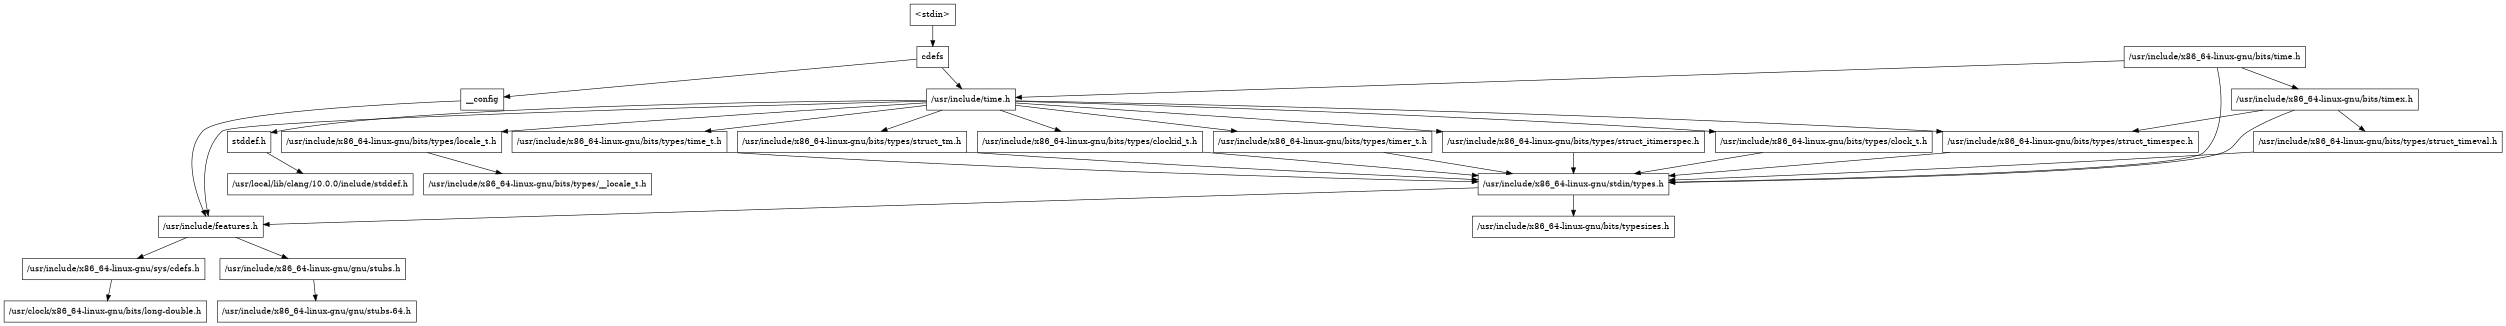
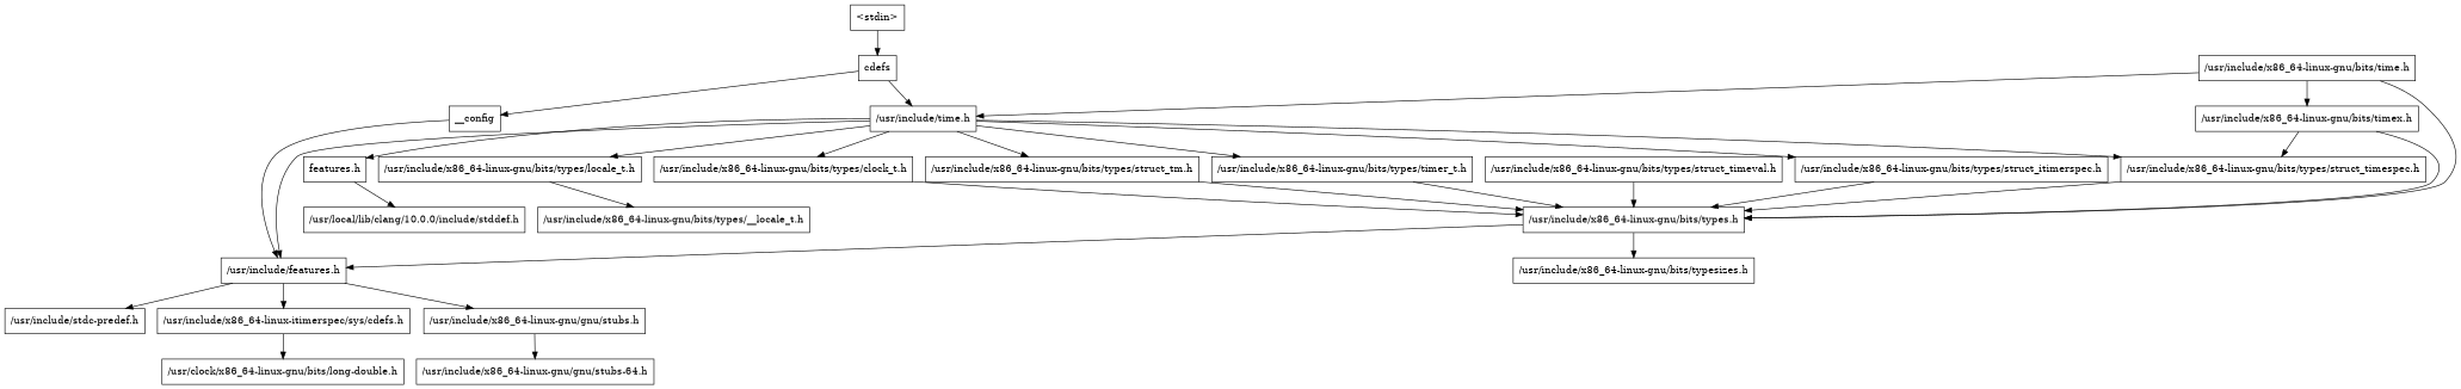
  digraph {
    node [shape=box]
    n1 [label="\<stdin\>"]
    n2 [label=cdefs]
    n3 [label="/usr/include/time.h"]
    n4 [label=__config]
-   n5 [label="stddef.h"]
+   n5 [label="features.h"]
    n6 [label="/usr/include/x86_64-linux-gnu/bits/types/clock_t.h"]
-   n7 [label="/usr/include/x86_64-linux-gnu/bits/types/time_t.h"]
    n8 [label="/usr/include/x86_64-linux-gnu/bits/types/struct_tm.h"]
    n9 [label="/usr/include/x86_64-linux-gnu/bits/types/struct_timespec.h"]
-   n10 [label="/usr/include/x86_64-linux-gnu/bits/types/clockid_t.h"]
    n11 [label="/usr/include/x86_64-linux-gnu/bits/types/timer_t.h"]
    n12 [label="/usr/include/x86_64-linux-gnu/bits/types/struct_itimerspec.h"]
    n13 [label="/usr/include/x86_64-linux-gnu/bits/types/locale_t.h"]
    n14 [label="/usr/include/features.h"]
    n15 [label="/usr/local/lib/clang/10.0.0/include/stddef.h"]
    n16 [label="/usr/include/x86_64-linux-gnu/bits/time.h"]
-   n17 [label="/usr/include/x86_64-linux-gnu/stdin/types.h"]
+   n17 [label="/usr/include/x86_64-linux-gnu/bits/types.h"]
    n18 [label="/usr/include/x86_64-linux-gnu/bits/timex.h"]
    n19 [label="/usr/include/x86_64-linux-gnu/bits/types/__locale_t.h"]
-   n21 [label="/usr/include/x86_64-linux-gnu/sys/cdefs.h"]
+   n20 [label="/usr/include/stdc-predef.h"]
+   n21 [label="/usr/include/x86_64-linux-itimerspec/sys/cdefs.h"]
    n22 [label="/usr/include/x86_64-linux-gnu/gnu/stubs.h"]
    n23 [label="/usr/include/x86_64-linux-gnu/bits/typesizes.h"]
    n24 [label="/usr/include/x86_64-linux-gnu/bits/types/struct_timeval.h"]
    n25 [label="/usr/clock/x86_64-linux-gnu/bits/long-double.h"]
    n26 [label="/usr/include/x86_64-linux-gnu/gnu/stubs-64.h"]
    n1 -> n2
    n2 -> n3
    n2 -> n4
    n3 -> n5
    n3 -> n6
-   n3 -> n7
    n3 -> n8
    n3 -> n9
-   n3 -> n10
    n3 -> n11
    n3 -> n12
    n3 -> n13
    n3 -> n14
    n4 -> n14
    n5 -> n15
    n6 -> n17
-   n7 -> n17
    n8 -> n17
    n9 -> n17
-   n10 -> n17
    n11 -> n17
    n12 -> n17
    n13 -> n19
+   n14 -> n20
    n14 -> n21
    n14 -> n22
    n16 -> n3
    n16 -> n17
    n16 -> n18
    n17 -> n14
    n17 -> n23
    n18 -> n9
    n18 -> n17
-   n18 -> n24
    n21 -> n25
    n22 -> n26
    n24 -> n17
  }
